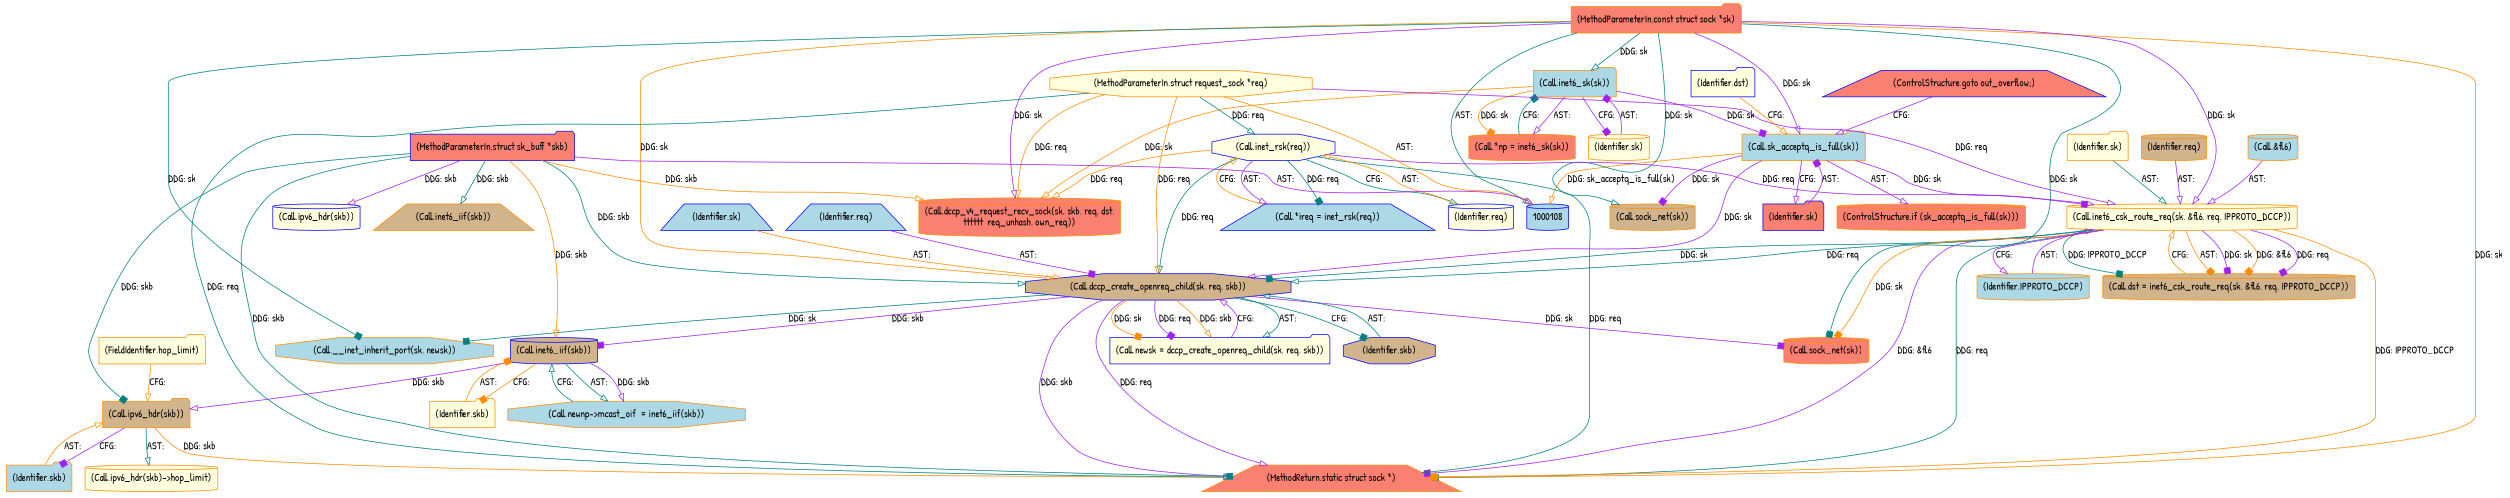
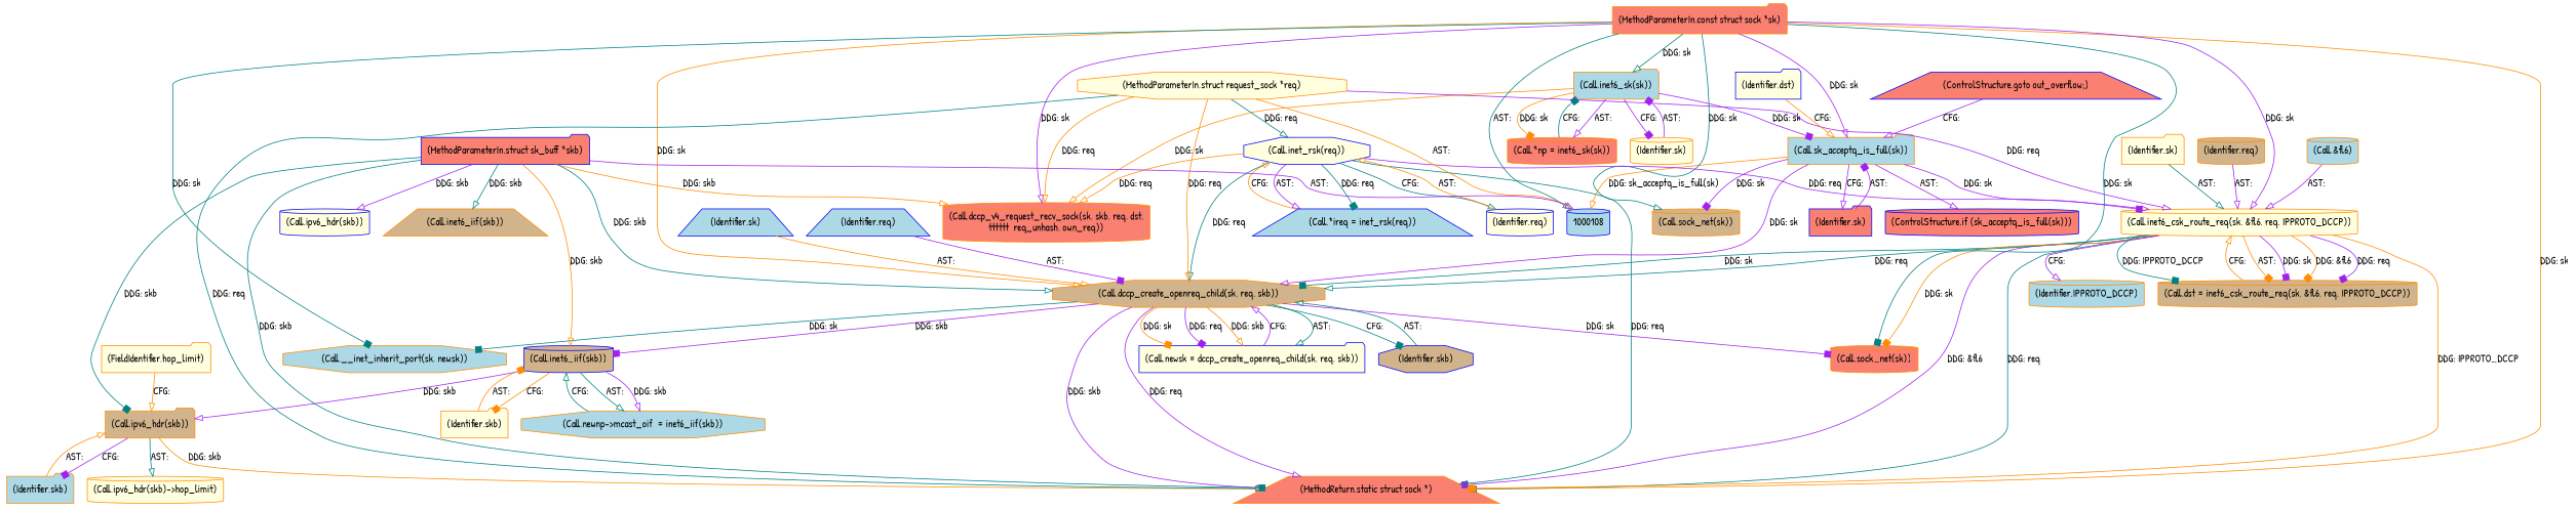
  digraph {
    fontname="Patrick Hand"
    node [color=darkorange fillcolor=lightyellow fontname="Patrick Hand" shape=cylinder style=filled]
    edge [arrowhead=onormal color=purple fontname="Patrick Hand"]
    n1 [fillcolor=tan label="(Call,ipv6_hdr(skb))" shape=folder]
    n2 [label="(Call,ipv6_hdr(skb)->hop_limit)"]
    n3 [fillcolor=lightblue label="(Identifier,skb)" shape=folder]
    n4 [fillcolor=salmon label="(MethodReturn,static struct sock *)" shape=trapezium]
    n5 [color=blue fillcolor=tan label="(Call,inet6_iif(skb))"]
    n6 [label="(Identifier,skb)" shape=folder]
    n7 [fillcolor=lightblue label="(Call,newnp->mcast_oif  = inet6_iif(skb))" shape=octagon]
-   n8 [color=blue fillcolor=tan label="(Call,dccp_create_openreq_child(sk, req, skb))" shape=octagon]
+   n8 [fillcolor=tan label="(Call,dccp_create_openreq_child(sk, req, skb))" shape=octagon]
    n9 [fillcolor=salmon label="(Call,sock_net(sk))"]
    n10 [color=blue label="(Call,newsk = dccp_create_openreq_child(sk, req, skb))" shape=folder]
    n11 [fillcolor=lightblue label="(Call,__inet_inherit_port(sk, newsk))" shape=octagon]
    n12 [color=blue fillcolor=tan label="(Identifier,skb)" shape=octagon]
    n13 [fillcolor=lightblue label="(Call,sk_acceptq_is_full(sk))" shape=folder]
    n14 [label="(Call,inet6_csk_route_req(sk, &fl6, req, IPPROTO_DCCP))"]
    n15 [fillcolor=tan label="(Call,sock_net(sk))"]
    n16 [color=blue fillcolor=salmon label="(Identifier,sk)" shape=folder]
-   n17 [fillcolor=salmon label="(ControlStructure,if (sk_acceptq_is_full(sk)))"]
+   n17 [color=blue fillcolor=salmon label="(ControlStructure,if (sk_acceptq_is_full(sk)))"]
    1000108 [color=blue fillcolor=lightblue]
    n19 [fillcolor=lightblue label="(Identifier,IPPROTO_DCCP)"]
    n20 [fillcolor=tan label="(Call,dst = inet6_csk_route_req(sk, &fl6, req, IPPROTO_DCCP))"]
    n21 [fillcolor=lightblue label="(Call,inet6_sk(sk))" shape=folder]
    n22 [fillcolor=salmon label="(Call,dccp_v4_request_recv_sock(sk, skb, req, dst,\n\t\t\t\t\t\t  req_unhash, own_req))"]
    n23 [fillcolor=salmon label="(Call,*np = inet6_sk(sk))"]
    n24 [label="(Identifier,sk)"]
    n25 [fillcolor=salmon label="(MethodParameterIn,const struct sock *sk)" shape=folder]
    n26 [color=blue label="(Call,inet_rsk(req))" shape=octagon]
    n27 [color=blue label="(Identifier,req)"]
    n28 [color=blue fillcolor=lightblue label="(Call,*ireq = inet_rsk(req))" shape=trapezium]
    n29 [label="(MethodParameterIn,struct request_sock *req)" shape=octagon]
    n30 [color=blue fillcolor=salmon label="(MethodParameterIn,struct sk_buff *skb)" shape=folder]
    n31 [color=blue label="(Call,ipv6_hdr(skb))"]
    n32 [fillcolor=tan label="(Call,inet6_iif(skb))" shape=trapezium]
    n33 [color=blue fillcolor=lightblue label="(Identifier,sk)" shape=trapezium]
    n34 [color=blue fillcolor=lightblue label="(Identifier,req)" shape=trapezium]
    n35 [color=blue fillcolor=salmon label="(ControlStructure,goto out_overflow;)" shape=trapezium]
    n36 [fillcolor=lightblue label="(Call,&fl6)"]
    n37 [label="(FieldIdentifier,hop_limit)" shape=folder]
    n38 [color=blue label="(Identifier,dst)" shape=folder]
    n39 [label="(Identifier,sk)" shape=folder]
    n40 [fillcolor=tan label="(Identifier,req)"]
    n1 -> n2 [color=teal label="AST: "]
    n1 -> n3 [arrowhead=box label="CFG: "]
    n1 -> n4 [color=darkorange label="DDG: skb"]
    n3 -> n1 [color=darkorange label="AST: "]
    n5 -> n1 [label="DDG: skb"]
    n5 -> n6 [arrowhead=box color=darkorange label="CFG: "]
    n5 -> n7 [color=teal label="AST: "]
    n5 -> n7 [label="DDG: skb"]
    n6 -> n5 [arrowhead=box color=darkorange label="AST: "]
    n7 -> n5 [color=teal label="CFG: "]
    n8 -> n4 [label="DDG: skb"]
    n8 -> n4 [label="DDG: req"]
    n8 -> n5 [arrowhead=box label="DDG: skb"]
    n8 -> n9 [arrowhead=box label="DDG: sk"]
    n8 -> n10 [color=teal label="AST: "]
    n8 -> n10 [arrowhead=box color=darkorange label="DDG: sk"]
    n8 -> n10 [arrowhead=box label="DDG: req"]
    n8 -> n10 [color=darkorange label="DDG: skb"]
    n8 -> n11 [arrowhead=box color=teal label="DDG: sk"]
    n8 -> n12 [arrowhead=box color=teal label="CFG: "]
    n10 -> n8 [label="CFG: "]
    n12 -> n8 [color=teal label="AST: "]
    n13 -> n8 [label="DDG: sk"]
    n13 -> n14 [arrowhead=box label="DDG: sk"]
    n13 -> n15 [arrowhead=box label="DDG: sk"]
    n13 -> n16 [label="CFG: "]
    n13 -> n17 [label="AST: "]
    n13 -> 1000108 [color=darkorange label="DDG: sk_acceptq_is_full(sk)"]
    n14 -> n4 [arrowhead=box label="DDG: &fl6"]
    n14 -> n4 [arrowhead=box color=teal label="DDG: req"]
    n14 -> n4 [arrowhead=box color=darkorange label="DDG: IPPROTO_DCCP"]
    n14 -> n8 [arrowhead=box color=teal label="DDG: sk"]
    n14 -> n8 [color=teal label="DDG: req"]
    n14 -> n9 [arrowhead=box color=darkorange label="DDG: sk"]
    n14 -> n19 [label="CFG: "]
    n14 -> n20 [arrowhead=box color=darkorange label="AST: "]
    n14 -> n20 [arrowhead=box label="DDG: sk"]
    n14 -> n20 [arrowhead=box color=darkorange label="DDG: &fl6"]
    n14 -> n20 [arrowhead=box label="DDG: req"]
    n14 -> n20 [arrowhead=box color=teal label="DDG: IPPROTO_DCCP"]
    n16 -> n13 [arrowhead=box label="AST: "]
-   n19 -> n14 [label="AST: "]
    n20 -> n14 [color=darkorange label="CFG: "]
    n21 -> n13 [arrowhead=box label="DDG: sk"]
    n21 -> n22 [color=darkorange label="DDG: sk"]
    n21 -> n23 [label="AST: "]
    n21 -> n23 [arrowhead=box color=darkorange label="DDG: sk"]
    n21 -> n24 [arrowhead=box label="CFG: "]
    n23 -> n21 [arrowhead=box color=teal label="CFG: "]
    n24 -> n21 [arrowhead=box label="AST: "]
    n25 -> n4 [arrowhead=box color=darkorange label="DDG: sk"]
    n25 -> n8 [color=darkorange label="DDG: sk"]
    n25 -> n9 [arrowhead=box color=teal label="DDG: sk"]
    n25 -> n11 [arrowhead=box color=teal label="DDG: sk"]
    n25 -> n13 [label="DDG: sk"]
    n25 -> n14 [label="DDG: sk"]
    n25 -> n15 [color=teal label="DDG: sk"]
    n25 -> 1000108 [color=teal label="AST: "]
    n25 -> n21 [color=teal label="DDG: sk"]
    n25 -> n22 [label="DDG: sk"]
    n26 -> n4 [color=teal label="DDG: req"]
    n26 -> n8 [color=teal label="DDG: req"]
    n26 -> n14 [label="DDG: req"]
    n26 -> n22 [color=darkorange label="DDG: req"]
    n26 -> n27 [color=teal label="CFG: "]
    n26 -> n28 [label="AST: "]
    n26 -> n28 [arrowhead=box color=teal label="DDG: req"]
    n27 -> n26 [color=darkorange label="AST: "]
    n28 -> n26 [color=darkorange label="CFG: "]
    n29 -> n4 [color=teal label="DDG: req"]
    n29 -> n8 [color=darkorange label="DDG: req"]
    n29 -> n14 [label="DDG: req"]
    n29 -> 1000108 [color=darkorange label="AST: "]
    n29 -> n22 [color=darkorange label="DDG: req"]
    n29 -> n26 [color=teal label="DDG: req"]
    n30 -> n1 [arrowhead=box color=teal label="DDG: skb"]
    n30 -> n4 [arrowhead=box color=teal label="DDG: skb"]
    n30 -> n5 [color=darkorange label="DDG: skb"]
    n30 -> n8 [color=teal label="DDG: skb"]
    n30 -> 1000108 [label="AST: "]
    n30 -> n22 [color=darkorange label="DDG: skb"]
    n30 -> n31 [label="DDG: skb"]
    n30 -> n32 [color=teal label="DDG: skb"]
    n33 -> n8 [color=darkorange label="AST: "]
    n34 -> n8 [arrowhead=box label="AST: "]
    n35 -> n13 [label="CFG: "]
    n36 -> n14 [label="AST: "]
    n37 -> n1 [color=darkorange label="CFG: "]
    n38 -> n13 [color=darkorange label="CFG: "]
    n39 -> n14 [color=teal label="AST: "]
    n40 -> n14 [label="AST: "]
  }
